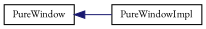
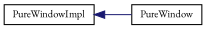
  digraph {
    rankdir=LR
    fontname="EB Garamond"
    node [color=black fillcolor=white fontname="EB Garamond" fontsize=10 shape=record style=filled]
    n1 [height=0.2 label=PureWindow width=0.4]
    n2 [height=0.2 label=PureWindowImpl width=0.4]
-   n1 -> n2 [color=midnightblue dir=back fontname="EB Garamond" fontsize=10 labelfontname=Helvetica labelfontsize=10 style=solid]
+   n2 -> n1 [color=midnightblue dir=back fontname="EB Garamond" fontsize=10 labelfontname=Helvetica labelfontsize=10 style=solid]
  }
